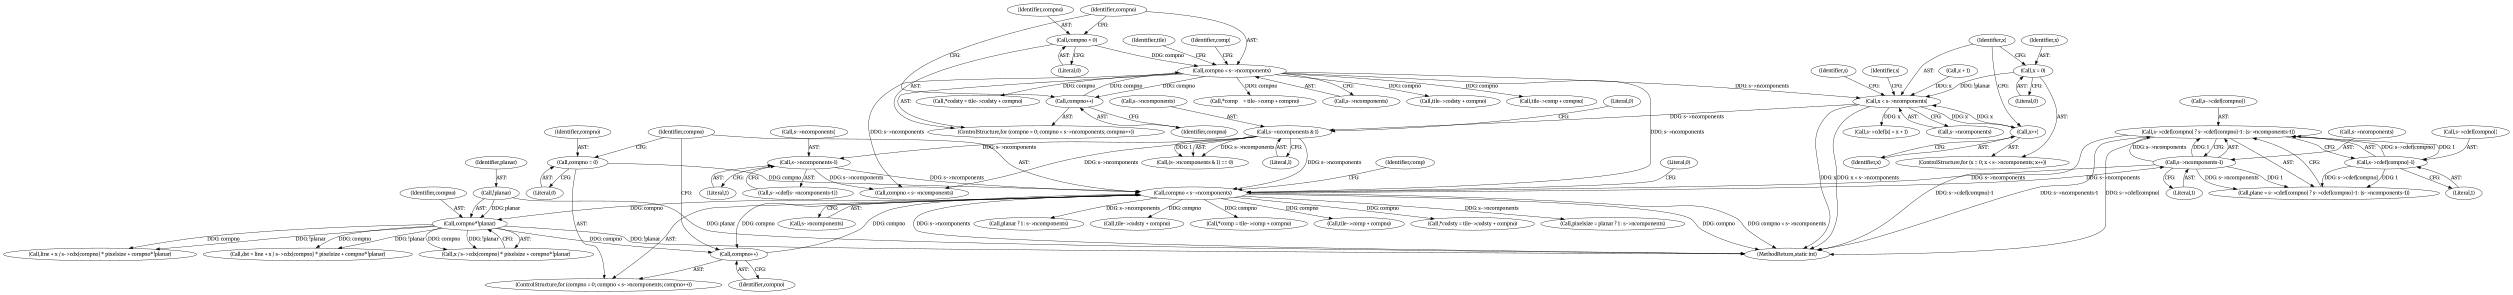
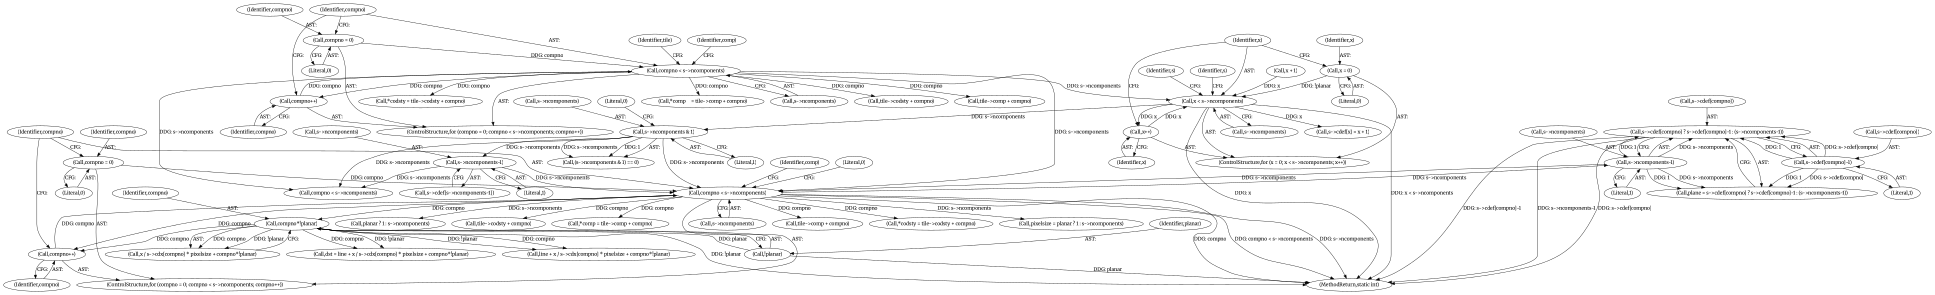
  digraph {
    fontname=Merriweather
    node [fontname=Merriweather]
    edge [fontname=Merriweather]
    n1 [label="(Call,s->cdef[compno] ? s->cdef[compno]-1 : (s->ncomponents-1))"]
    n2 [label="(Call,s->cdef[compno]-1)"]
    n3 [label="(Call,s->ncomponents-1)"]
    n4 [label="(MethodReturn,static int)"]
    n5 [label="(Call,plane = s->cdef[compno] ? s->cdef[compno]-1 : (s->ncomponents-1))"]
    n6 [label="(Literal,1)"]
    n7 [label="(Call,compno < s->ncomponents)"]
    n8 [label="(Literal,1)"]
    n9 [label="(Call,compno++)"]
    n10 [label="(Call,compno*!planar)"]
    n11 [label="(Call,tile->comp + compno)"]
    n12 [label="(Call,*codsty = tile->codsty + compno)"]
    n13 [label="(ControlStructure,for (compno = 0; compno < s->ncomponents; compno++))"]
    n14 [label="(Call,pixelsize = planar ? 1 : s->ncomponents)"]
    n15 [label="(Call,s->ncomponents)"]
    n16 [label="(Call,planar ? 1 : s->ncomponents)"]
    n17 [label="(Call,tile->codsty + compno)"]
    n18 [label="(Call,*comp = tile->comp + compno)"]
    n19 [label="(Identifier,compno)"]
    n20 [label="(Call,!planar)"]
    n21 [label="(Call,x / s->cdx[compno] * pixelsize + compno*!planar)"]
    n22 [label="(Call,line + x / s->cdx[compno] * pixelsize + compno*!planar)"]
    n23 [label="(Call,dst = line + x / s->cdx[compno] * pixelsize + compno*!planar)"]
    n24 [label="(Call,compno = 0)"]
    n25 [label="(Literal,0)"]
    n26 [label="(Identifier,planar)"]
    n27 [label="(Call,s->ncomponents & 1)"]
    n28 [label="(Call,s->ncomponents-1)"]
    n29 [label="(Literal,1)"]
    n30 [label="(Call,(s->ncomponents & 1) == 0)"]
    n31 [label="(Call,compno < s->ncomponents)"]
    n32 [label="(Literal,1)"]
    n33 [label="(Call,s->cdef[s->ncomponents-1])"]
    n34 [label="(Call,x < s->ncomponents)"]
    n35 [label="(Call,x++)"]
    n36 [label="(Call,s->ncomponents)"]
    n37 [label="(ControlStructure,for (x = 0; x < s->ncomponents; x++))"]
    n38 [label="(Call,s->cdef[x] = x + 1)"]
    n39 [label="(Identifier,x)"]
    n40 [label="(Call,x + 1)"]
    n41 [label="(Call,x = 0)"]
    n42 [label="(Literal,0)"]
    n43 [label="(Call,compno < s->ncomponents)"]
    n44 [label="(Call,compno++)"]
    n45 [label="(ControlStructure,for (compno = 0; compno < s->ncomponents; compno++))"]
    n46 [label="(Call,*comp     = tile->comp + compno)"]
    n47 [label="(Call,s->ncomponents)"]
    n48 [label="(Call,tile->codsty + compno)"]
    n49 [label="(Call,tile->comp + compno)"]
    n50 [label="(Call,*codsty = tile->codsty + compno)"]
    n51 [label="(Identifier,compno)"]
    n52 [label="(Call,compno = 0)"]
    n53 [label="(Literal,0)"]
    n54 [label="(Identifier,s)"]
    n55 [label="(Call,s->ncomponents)"]
    n56 [label="(Identifier,compno)"]
    n57 [label="(Call,s->cdef[compno])"]
    n58 [label="(Identifier,comp)"]
    n59 [label="(Identifier,x)"]
    n60 [label="(Identifier,x)"]
    n61 [label="(Call,s->ncomponents)"]
    n62 [label="(Identifier,compno)"]
    n63 [label="(Identifier,s)"]
    n64 [label="(Identifier,tile)"]
    n65 [label="(Identifier,comp)"]
    n66 [label="(Literal,0)"]
    n67 [label="(Call,s->ncomponents)"]
    n68 [label="(Identifier,compno)"]
    n69 [label="(Identifier,compno)"]
    n70 [label="(Literal,0)"]
    n71 [label="(Identifier,compno)"]
    n72 [label="(Call,s->cdef[compno])"]
    n1 -> n2 [label="CFG: "]
    n1 -> n3 [label="CFG: "]
    n1 -> n4 [label="DDG: s->cdef[compno]-1"]
    n1 -> n4 [label="DDG: s->ncomponents-1"]
    n1 -> n4 [label="DDG: s->cdef[compno]"]
    n1 -> n5 [label="AST: "]
    n2 -> n1 [label="AST: "]
    n2 -> n1 [label="DDG: s->cdef[compno]"]
    n2 -> n1 [label="DDG: 1"]
    n2 -> n5 [label="DDG: s->cdef[compno]"]
    n2 -> n5 [label="DDG: 1"]
    n2 -> n6 [label="CFG: "]
    n3 -> n1 [label="AST: "]
    n3 -> n1 [label="DDG: s->ncomponents"]
    n3 -> n1 [label="DDG: 1"]
    n3 -> n5 [label="DDG: s->ncomponents"]
    n3 -> n5 [label="DDG: 1"]
    n3 -> n7 [label="DDG: s->ncomponents"]
    n3 -> n8 [label="CFG: "]
    n5 -> n1 [label="CFG: "]
    n6 -> n2 [label="AST: "]
    n7 -> n3 [label="DDG: s->ncomponents"]
    n7 -> n4 [label="DDG: compno"]
    n7 -> n4 [label="DDG: compno < s->ncomponents"]
    n7 -> n4 [label="DDG: s->ncomponents"]
    n7 -> n9 [label="DDG: compno"]
    n7 -> n10 [label="DDG: compno"]
    n7 -> n11 [label="DDG: compno"]
    n7 -> n12 [label="DDG: compno"]
    n7 -> n13 [label="AST: "]
    n7 -> n14 [label="DDG: s->ncomponents"]
    n7 -> n15 [label="CFG: "]
    n7 -> n16 [label="DDG: s->ncomponents"]
    n7 -> n17 [label="DDG: compno"]
    n7 -> n18 [label="DDG: compno"]
    n8 -> n3 [label="AST: "]
    n9 -> n7 [label="DDG: compno"]
    n9 -> n13 [label="AST: "]
    n9 -> n19 [label="CFG: "]
    n10 -> n4 [label="DDG: !planar"]
    n10 -> n9 [label="DDG: compno"]
+   n10 -> n20 [label="CFG: "]
    n10 -> n21 [label="AST: "]
    n10 -> n21 [label="DDG: compno"]
    n10 -> n21 [label="DDG: !planar"]
    n10 -> n22 [label="DDG: compno"]
    n10 -> n22 [label="DDG: !planar"]
    n10 -> n23 [label="DDG: compno"]
    n10 -> n23 [label="DDG: !planar"]
    n15 -> n7 [label="AST: "]
    n19 -> n9 [label="AST: "]
    n20 -> n4 [label="DDG: planar"]
    n20 -> n10 [label="AST: "]
    n20 -> n10 [label="DDG: planar"]
    n21 -> n10 [label="CFG: "]
    n24 -> n7 [label="DDG: compno"]
    n24 -> n13 [label="AST: "]
    n24 -> n25 [label="CFG: "]
    n25 -> n24 [label="AST: "]
    n26 -> n20 [label="AST: "]
    n27 -> n7 [label="DDG: s->ncomponents"]
    n27 -> n28 [label="DDG: s->ncomponents"]
    n27 -> n29 [label="CFG: "]
    n27 -> n30 [label="AST: "]
    n27 -> n30 [label="DDG: s->ncomponents"]
    n27 -> n30 [label="DDG: 1"]
    n27 -> n31 [label="DDG: s->ncomponents"]
    n28 -> n7 [label="DDG: s->ncomponents"]
    n28 -> n31 [label="DDG: s->ncomponents"]
    n28 -> n32 [label="CFG: "]
    n28 -> n33 [label="AST: "]
    n29 -> n27 [label="AST: "]
    n32 -> n28 [label="AST: "]
    n33 -> n28 [label="CFG: "]
    n34 -> n4 [label="DDG: x"]
    n34 -> n4 [label="DDG: x < s->ncomponents"]
    n34 -> n27 [label="DDG: s->ncomponents"]
    n34 -> n35 [label="DDG: x"]
    n34 -> n36 [label="CFG: "]
+   n34 -> n37 [label="AST: "]
    n34 -> n38 [label="DDG: x"]
    n35 -> n34 [label="DDG: x"]
    n35 -> n37 [label="AST: "]
    n35 -> n39 [label="CFG: "]
    n36 -> n34 [label="AST: "]
    n39 -> n35 [label="AST: "]
    n40 -> n34 [label="DDG: x"]
    n41 -> n34 [label="DDG: !planar"]
    n41 -> n37 [label="AST: "]
    n41 -> n42 [label="CFG: "]
    n42 -> n41 [label="AST: "]
    n43 -> n7 [label="DDG: s->ncomponents"]
    n43 -> n31 [label="DDG: s->ncomponents"]
    n43 -> n34 [label="DDG: s->ncomponents"]
    n43 -> n44 [label="DDG: compno"]
    n43 -> n45 [label="AST: "]
    n43 -> n46 [label="DDG: compno"]
    n43 -> n47 [label="CFG: "]
    n43 -> n48 [label="DDG: compno"]
    n43 -> n49 [label="DDG: compno"]
    n43 -> n50 [label="DDG: compno"]
    n44 -> n43 [label="DDG: compno"]
    n44 -> n45 [label="AST: "]
    n44 -> n51 [label="CFG: "]
    n47 -> n43 [label="AST: "]
    n51 -> n44 [label="AST: "]
    n52 -> n43 [label="DDG: compno"]
    n52 -> n45 [label="AST: "]
    n52 -> n53 [label="CFG: "]
    n53 -> n52 [label="AST: "]
    n54 -> n34 [label="CFG: "]
    n55 -> n27 [label="AST: "]
    n56 -> n7 [label="AST: "]
    n56 -> n9 [label="CFG: "]
    n56 -> n24 [label="CFG: "]
    n57 -> n2 [label="AST: "]
    n58 -> n7 [label="CFG: "]
    n59 -> n34 [label="AST: "]
    n59 -> n35 [label="CFG: "]
    n59 -> n41 [label="CFG: "]
    n60 -> n41 [label="AST: "]
    n61 -> n28 [label="AST: "]
    n62 -> n52 [label="AST: "]
    n63 -> n34 [label="CFG: "]
    n64 -> n43 [label="CFG: "]
    n65 -> n43 [label="CFG: "]
    n66 -> n7 [label="CFG: "]
    n67 -> n3 [label="AST: "]
    n68 -> n43 [label="AST: "]
    n68 -> n44 [label="CFG: "]
    n68 -> n52 [label="CFG: "]
    n69 -> n10 [label="AST: "]
    n70 -> n27 [label="CFG: "]
    n71 -> n24 [label="AST: "]
    n72 -> n1 [label="AST: "]
  }
